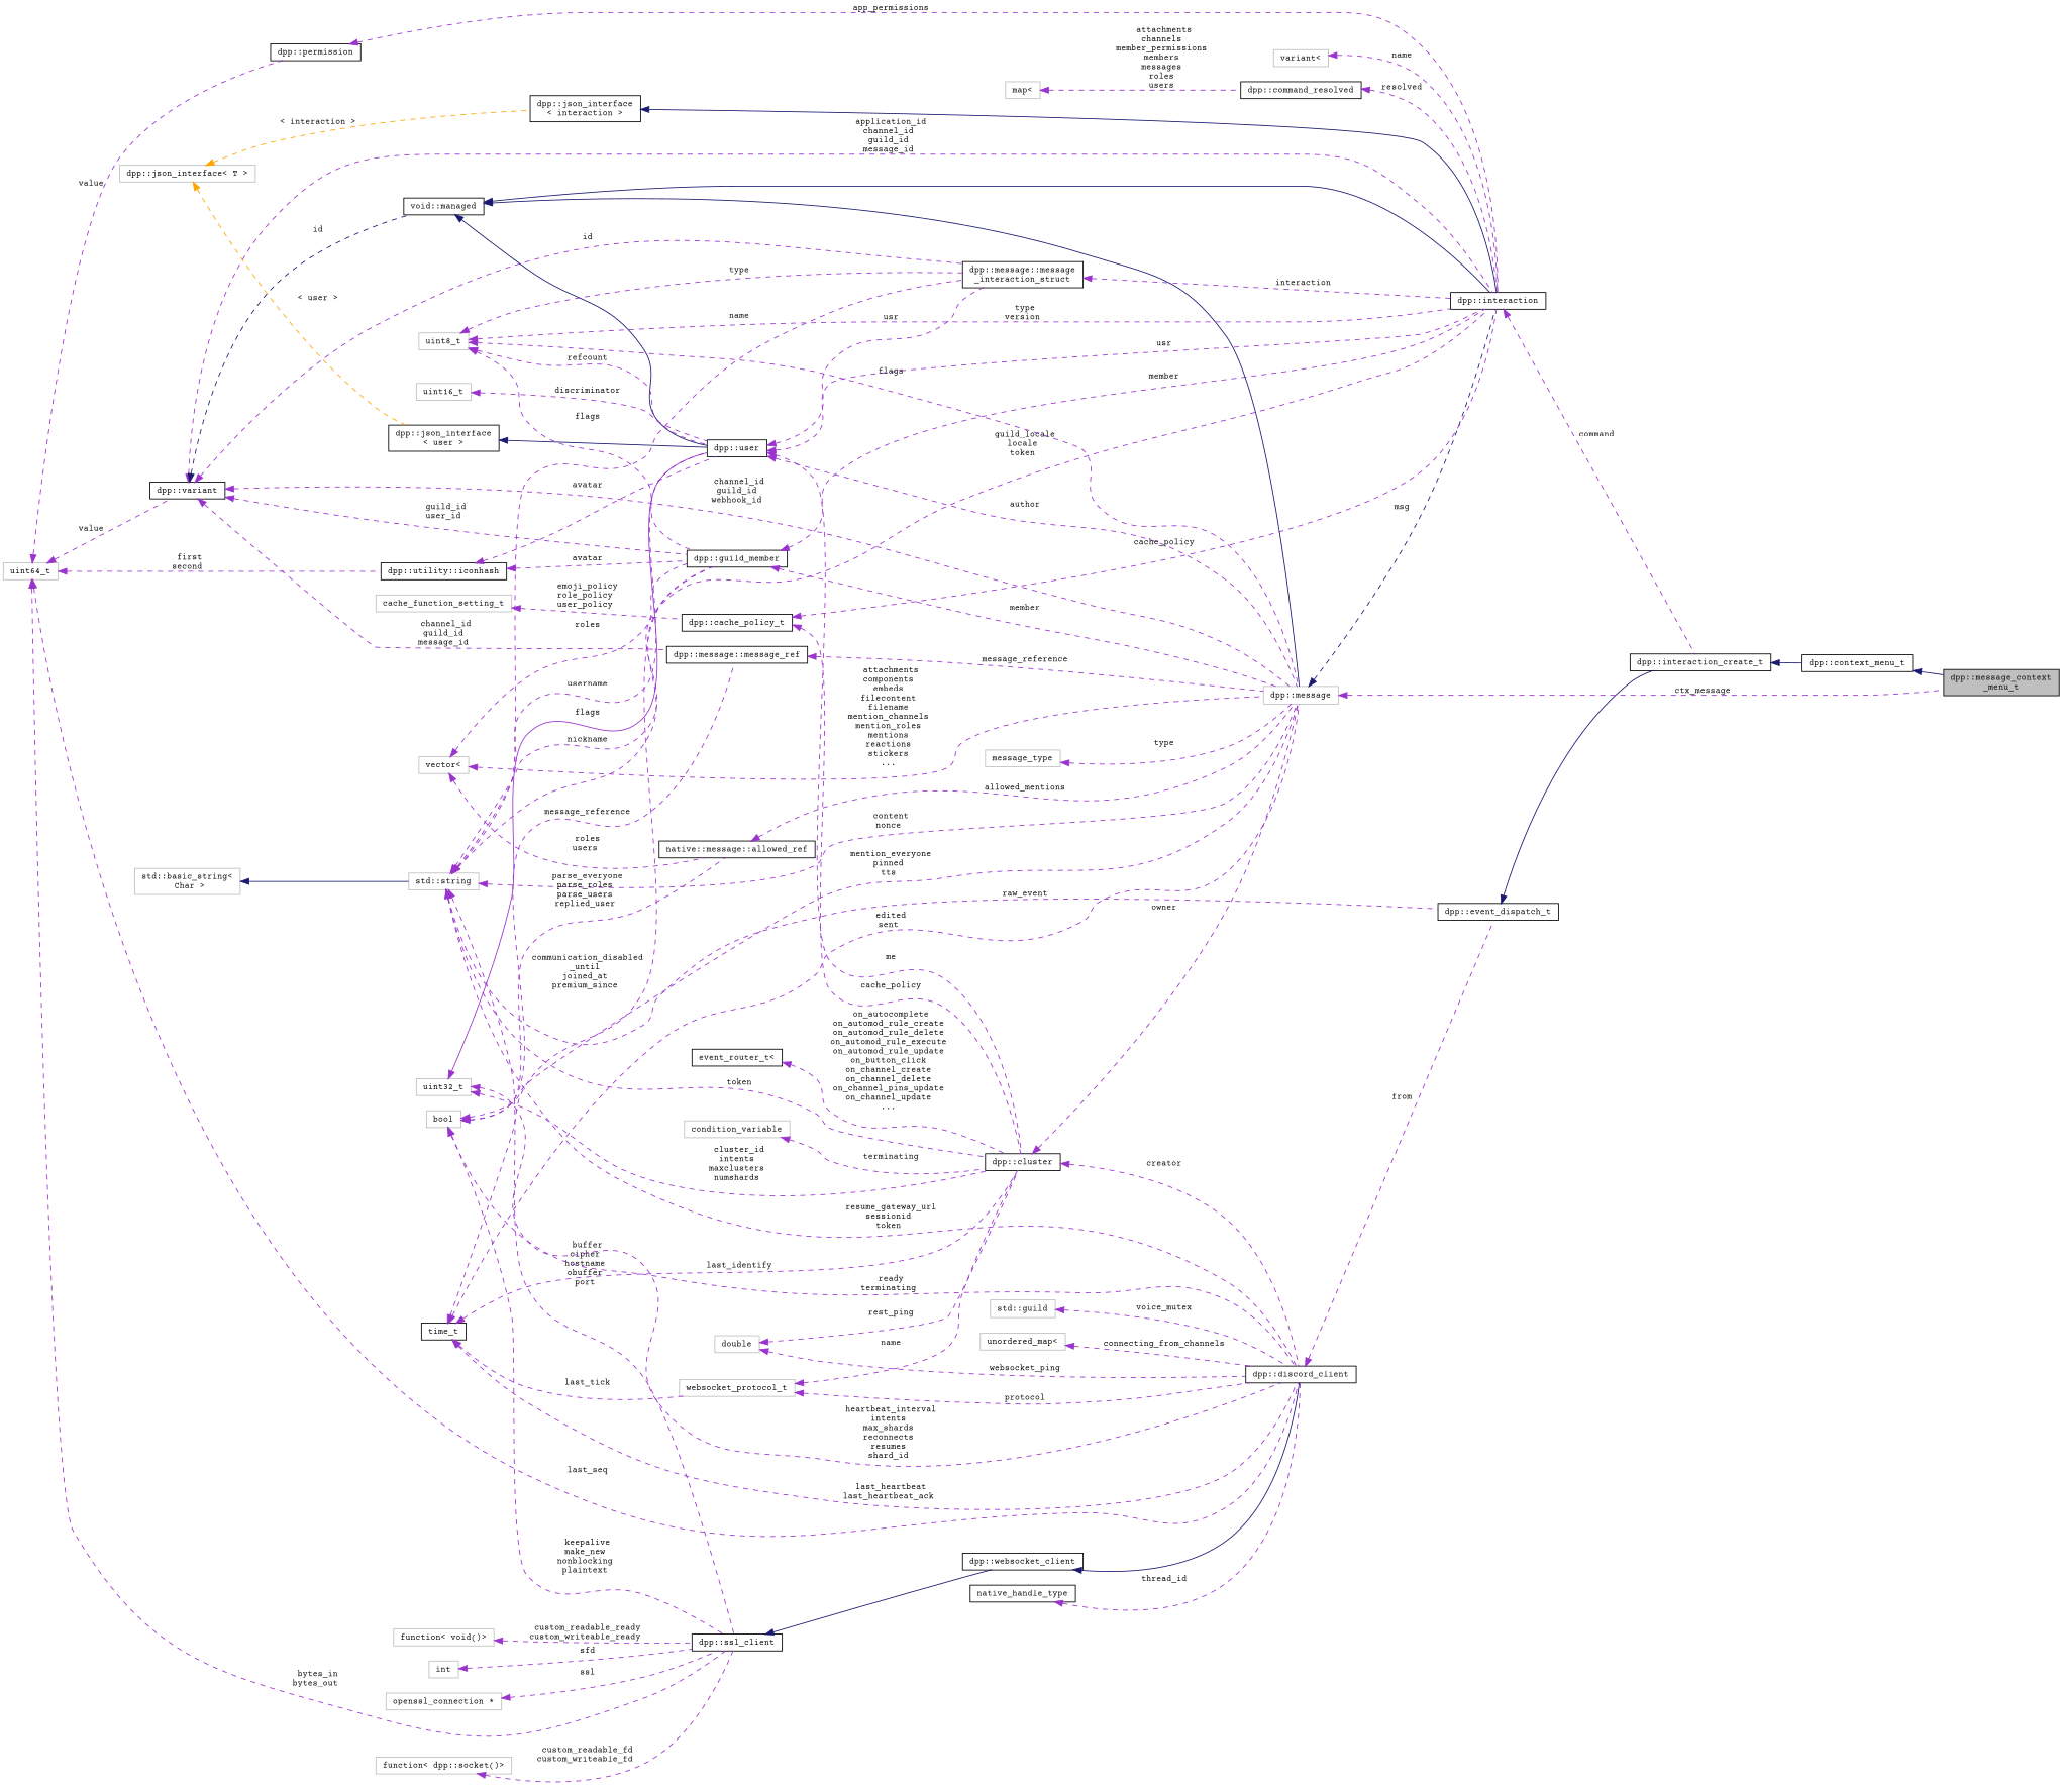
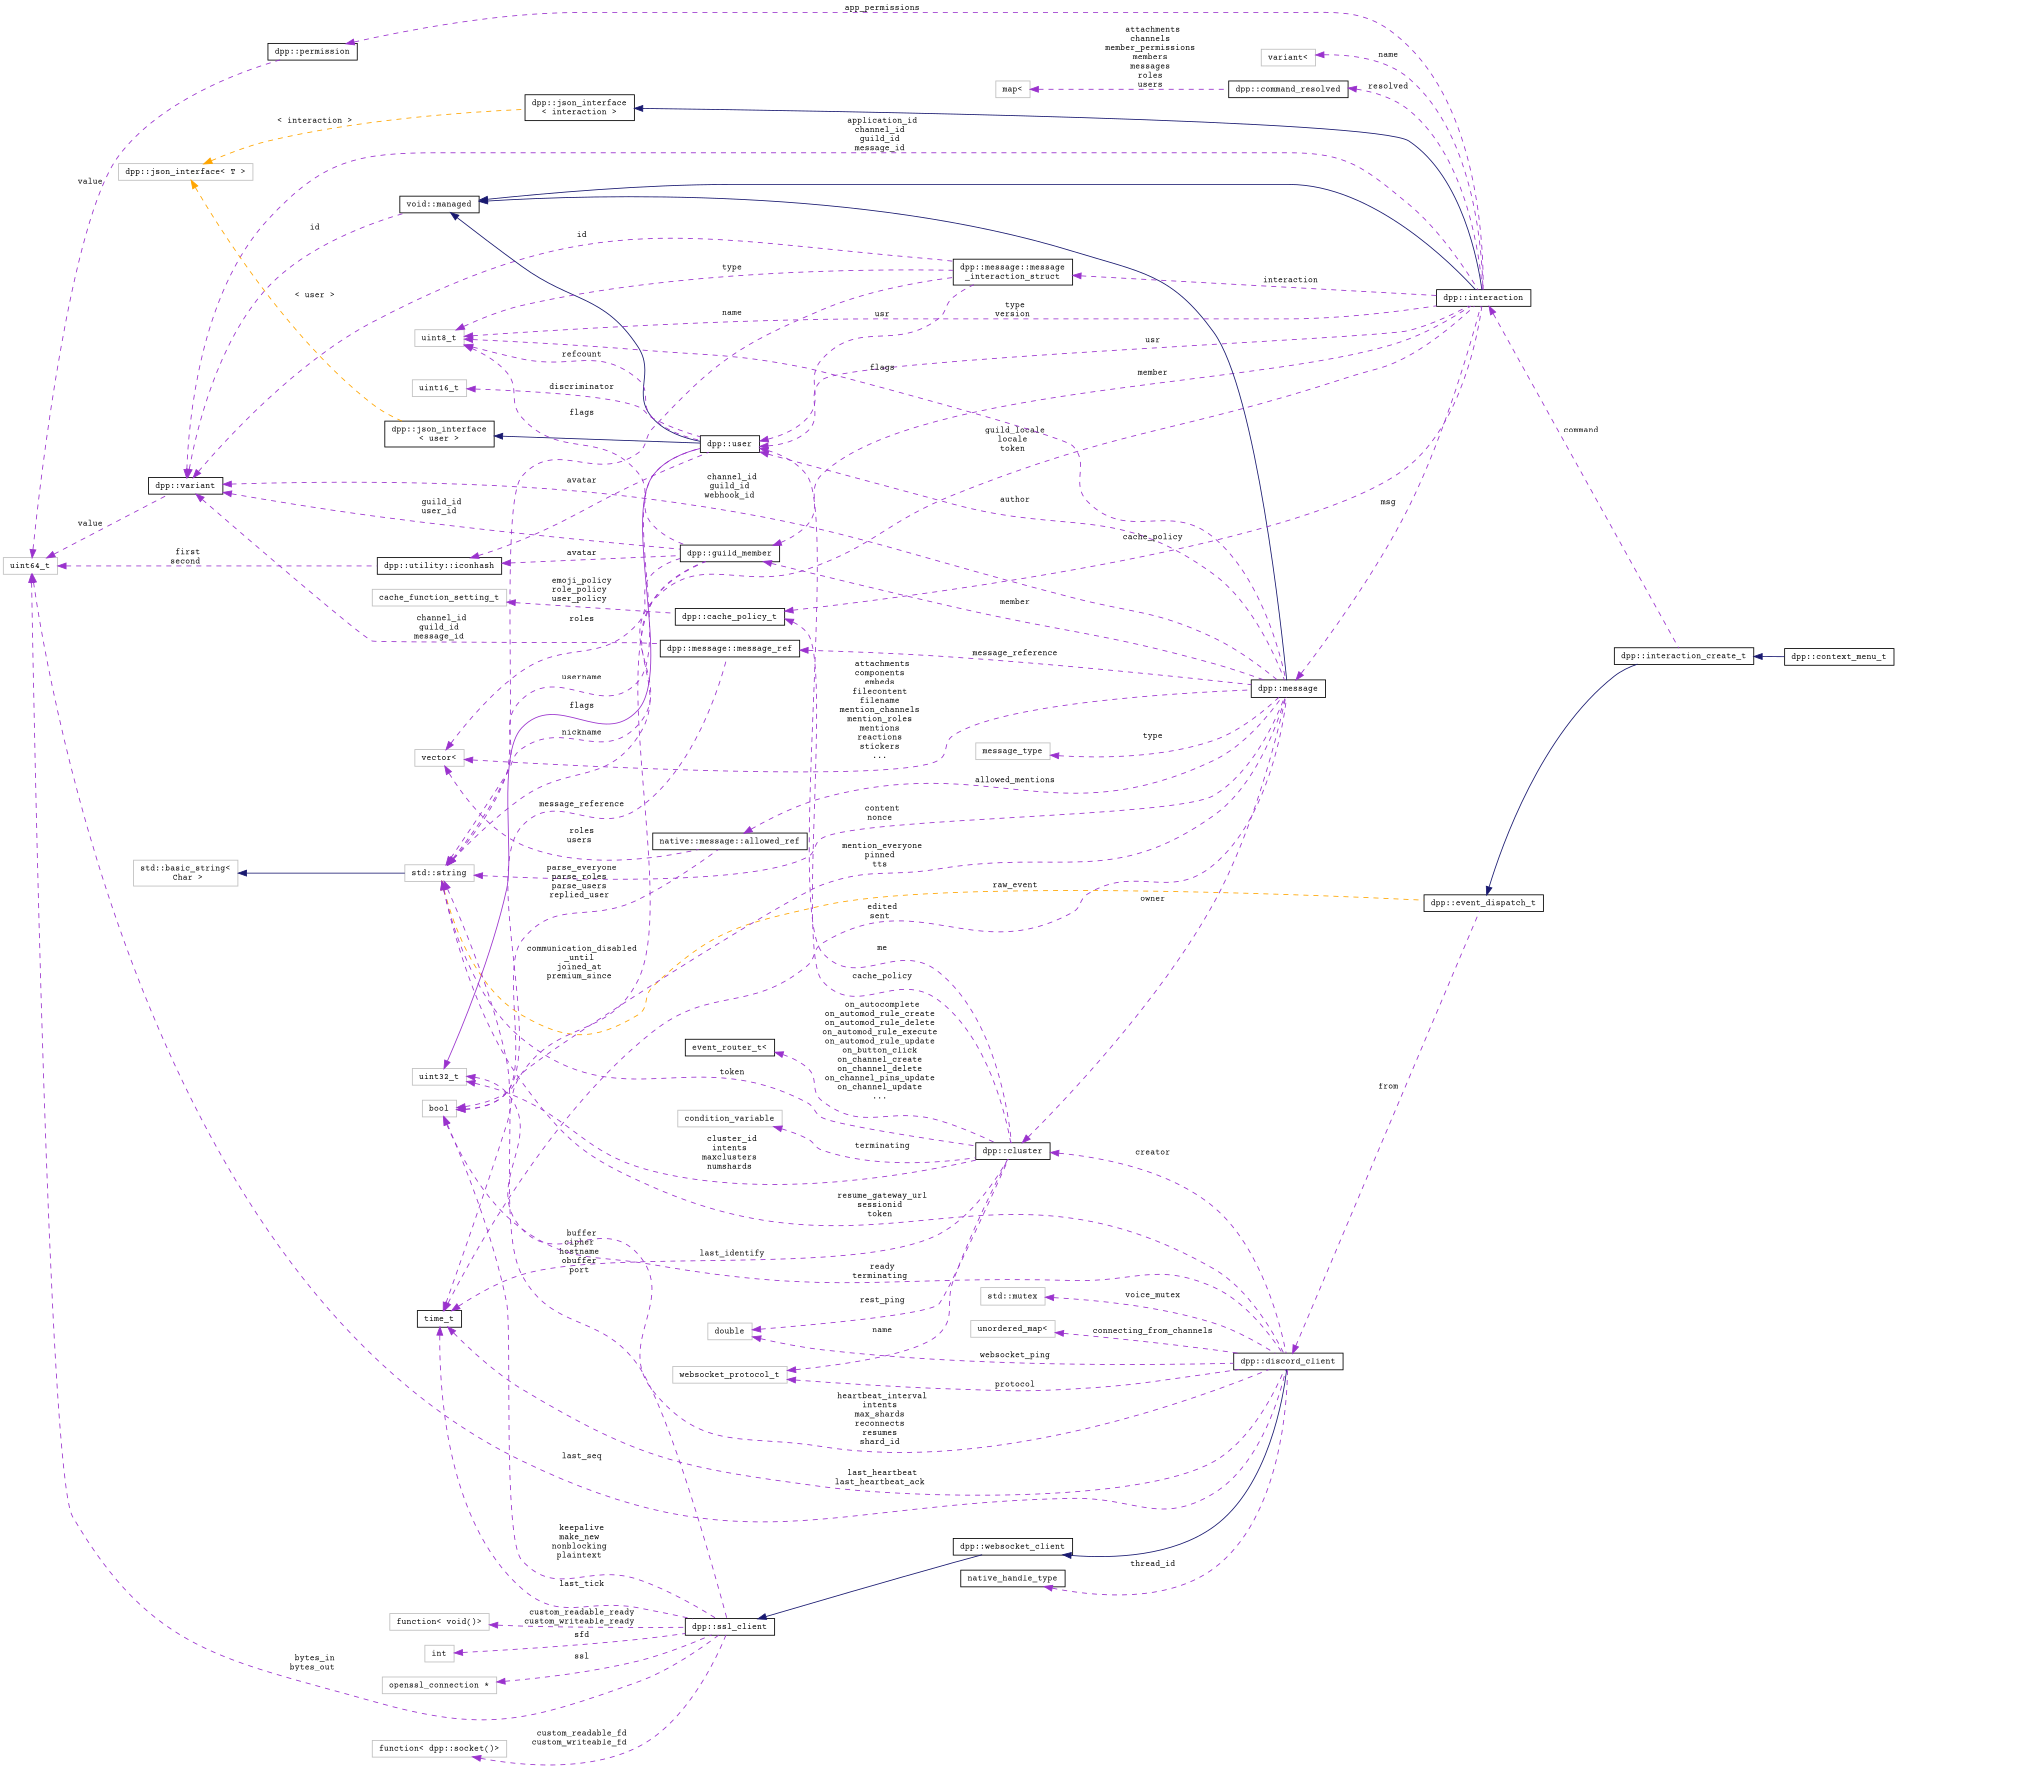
  digraph {
    fontname="Courier Prime"
    rankdir=LR
    node [color=black fontname="Courier Prime" fontsize=10 shape=record]
    edge [color=darkorchid3 dir=back fontname="Courier Prime" fontsize=10 labelfontname=Helvetica labelfontsize=10 style=dashed]
-   n1 [fillcolor=grey75 fontcolor=black height=0.2 label="dpp::message_context\l_menu_t" style=filled width=0.4]
    n2 [height=0.2 label="dpp::context_menu_t" width=0.4]
    n3 [height=0.2 label="dpp::interaction_create_t" width=0.4]
    n4 [height=0.2 label="dpp::event_dispatch_t" width=0.4]
    n5 [color=grey75 height=0.2 label="std::string" width=0.4]
    n6 [height=0.2 label="dpp::discord_client" width=0.4]
    n7 [height=0.2 label="dpp::ssl_client" width=0.4]
    n8 [height=0.2 label="dpp::cluster" width=0.4]
    n9 [height=0.2 label="dpp::user" width=0.4]
    n10 [height=0.2 label="dpp::interaction" width=0.4]
-   n11 [color=grey75 height=0.2 label="dpp::message" width=0.4]
+   n11 [height=0.2 label="dpp::message" width=0.4]
    n12 [height=0.2 label="dpp::guild_member" width=0.4]
    n13 [height=0.2 label="dpp::message::message\l_interaction_struct" width=0.4]
    n14 [height=0.2 label="dpp::websocket_client" width=0.4]
    n15 [color=grey75 height=0.2 label="std::basic_string\<\l Char \>" width=0.4]
    n16 [color=grey75 height=0.2 label=bool width=0.4]
    n17 [height=0.2 label="dpp::message::message_ref" width=0.4]
    n18 [height=0.2 label="native::message::allowed_ref" width=0.4]
    n19 [color=grey75 height=0.2 label=int width=0.4]
    n20 [color=grey75 height=0.2 label="openssl_connection *" width=0.4]
    n21 [height=0.2 label=time_t width=0.4]
    n22 [color=grey75 height=0.2 label=uint64_t width=0.4]
    n23 [height=0.2 label="dpp::variant" width=0.4]
    n24 [height=0.2 label="dpp::utility::iconhash" width=0.4]
    n25 [height=0.2 label="dpp::permission" width=0.4]
    n26 [height=0.2 label="void::managed" width=0.4]
    n27 [color=grey75 height=0.2 label="function\< dpp::socket()\>" width=0.4]
    n28 [color=grey75 height=0.2 label="function\< void()\>" width=0.4]
    n29 [color=grey75 height=0.2 label=uint32_t width=0.4]
    n30 [color=grey75 height=0.2 label=double width=0.4]
    n31 [height=0.2 label="dpp::json_interface\l\< user \>" width=0.4]
    n32 [color=grey75 height=0.2 label="dpp::json_interface\< T \>" width=0.4]
    n33 [height=0.2 label="dpp::json_interface\l\< interaction \>" width=0.4]
    n34 [color=grey75 height=0.2 label=uint16_t width=0.4]
    n35 [color=grey75 height=0.2 label=uint8_t width=0.4]
    n36 [height=0.2 label="dpp::cache_policy_t" width=0.4]
    n37 [color=grey75 height=0.2 label=cache_function_setting_t width=0.4]
    n38 [color=grey75 height=0.2 label=websocket_protocol_t width=0.4]
    n39 [color=grey75 height=0.2 label=condition_variable width=0.4]
    n40 [height=0.2 label="event_router_t\<" width=0.4]
    n41 [height=0.2 label=native_handle_type width=0.4]
-   n42 [color=grey75 height=0.2 label="std::guild" width=0.4]
+   n42 [color=grey75 height=0.2 label="std::mutex" width=0.4]
    n43 [color=grey75 height=0.2 label="unordered_map\<" width=0.4]
    n44 [color=grey75 height=0.2 label="variant\<" width=0.4]
    n45 [color=grey75 height=0.2 label="vector\<" width=0.4]
    n46 [color=grey75 height=0.2 label=message_type width=0.4]
    n47 [height=0.2 label="dpp::command_resolved" width=0.4]
    n48 [color=grey75 height=0.2 label="map\<" width=0.4]
-   n2 -> n1 [color=midnightblue style=solid]
    n3 -> n2 [color=midnightblue style=solid]
    n4 -> n3 [color=midnightblue style=solid]
-   n5 -> n4 [label=" raw_event"]
+   n5 -> n4 [color=orange label=" raw_event"]
    n5 -> n6 [label=" resume_gateway_url\nsessionid\ntoken"]
    n5 -> n7 [label=" buffer\ncipher\nhostname\nobuffer\nport"]
    n5 -> n8 [label=" token"]
    n5 -> n9 [label=" username"]
    n5 -> n10 [label=" guild_locale\nlocale\ntoken"]
    n5 -> n11 [label=" content\nnonce"]
    n5 -> n12 [label=" nickname"]
    n5 -> n13 [label=" name"]
    n6 -> n4 [label=" from"]
    n7 -> n14 [color=midnightblue style=solid]
    n8 -> n6 [label=" creator"]
    n8 -> n11 [label=" owner"]
    n9 -> n8 [label=" me"]
    n9 -> n10 [label=" usr"]
    n9 -> n11 [label=" author"]
    n9 -> n13 [label=" usr"]
    n10 -> n3 [label=" command"]
-   n11 -> n1 [label=" ctx_message"]
-   n11 -> n10 [color=midnightblue label=" msg"]
+   n11 -> n10 [label=" msg"]
    n12 -> n10 [label=" member"]
    n12 -> n11 [label=" member"]
    n13 -> n10 [label=" interaction"]
    n14 -> n6 [color=midnightblue style=solid]
    n15 -> n5 [color=midnightblue style=solid]
    n16 -> n6 [label=" ready\nterminating"]
    n16 -> n7 [label=" keepalive\nmake_new\nnonblocking\nplaintext"]
    n16 -> n11 [label=" mention_everyone\npinned\ntts"]
    n16 -> n17 [label=" message_reference"]
    n16 -> n18 [label=" parse_everyone\nparse_roles\nparse_users\nreplied_user"]
    n17 -> n11 [label=" message_reference"]
    n18 -> n11 [label=" allowed_mentions"]
    n19 -> n7 [label=" sfd"]
    n20 -> n7 [label=" ssl"]
    n21 -> n6 [label=" last_heartbeat\nlast_heartbeat_ack"]
-   n21 -> n38 [label=" last_tick"]
+   n21 -> n7 [label=" last_tick"]
    n21 -> n8 [label=" last_identify"]
    n21 -> n11 [label=" edited\nsent"]
    n21 -> n12 [label=" communication_disabled\l_until\njoined_at\npremium_since"]
    n22 -> n6 [label=" last_seq"]
    n22 -> n7 [label=" bytes_in\nbytes_out"]
    n22 -> n23 [label=" value"]
    n22 -> n24 [label=" first\nsecond"]
    n22 -> n25 [label=" value"]
    n23 -> n10 [label=" application_id\nchannel_id\nguild_id\nmessage_id"]
    n23 -> n11 [label=" channel_id\nguild_id\nwebhook_id"]
    n23 -> n12 [label=" guild_id\nuser_id"]
    n23 -> n13 [label=" id"]
    n23 -> n17 [label=" channel_id\nguild_id\nmessage_id"]
-   n23 -> n26 [color=midnightblue label=" id"]
+   n23 -> n26 [label=" id"]
    n24 -> n9 [label=" avatar"]
    n24 -> n12 [label=" avatar"]
    n25 -> n10 [label=" app_permissions"]
    n26 -> n9 [color=midnightblue style=solid]
    n26 -> n10 [color=midnightblue style=solid]
    n26 -> n11 [color=midnightblue style=solid]
    n27 -> n7 [label=" custom_readable_fd\ncustom_writeable_fd"]
    n28 -> n7 [label=" custom_readable_ready\ncustom_writeable_ready"]
    n29 -> n6 [label=" heartbeat_interval\nintents\nmax_shards\nreconnects\nresumes\nshard_id"]
    n29 -> n8 [label=" cluster_id\nintents\nmaxclusters\nnumshards"]
    n29 -> n9 [label=" flags" style=solid]
    n30 -> n6 [label=" websocket_ping"]
    n30 -> n8 [label=" rest_ping"]
    n31 -> n9 [color=midnightblue style=solid]
    n32 -> n31 [color=orange label=" \< user \>"]
    n32 -> n33 [color=orange label=" \< interaction \>"]
    n33 -> n10 [color=midnightblue style=solid]
    n34 -> n9 [label=" discriminator"]
    n35 -> n9 [label=" refcount"]
    n35 -> n10 [label=" type\nversion"]
    n35 -> n11 [label=" flags"]
    n35 -> n12 [label=" flags"]
    n35 -> n13 [label=" type"]
    n36 -> n8 [label=" cache_policy"]
    n36 -> n10 [label=" cache_policy"]
    n37 -> n36 [label=" emoji_policy\nrole_policy\nuser_policy"]
    n38 -> n6 [label=" protocol"]
    n38 -> n8 [label=" name"]
    n39 -> n8 [label=" terminating"]
    n40 -> n8 [label=" on_autocomplete\non_automod_rule_create\non_automod_rule_delete\non_automod_rule_execute\non_automod_rule_update\non_button_click\non_channel_create\non_channel_delete\non_channel_pins_update\non_channel_update\n..."]
    n41 -> n6 [label=" thread_id"]
    n42 -> n6 [label=" voice_mutex"]
    n43 -> n6 [label=" connecting_from_channels"]
    n44 -> n10 [label=" name"]
    n45 -> n11 [label=" attachments\ncomponents\nembeds\nfilecontent\nfilename\nmention_channels\nmention_roles\nmentions\nreactions\nstickers\n..."]
    n45 -> n12 [label=" roles"]
    n45 -> n18 [label=" roles\nusers"]
    n46 -> n11 [label=" type"]
    n47 -> n10 [label=" resolved"]
    n48 -> n47 [label=" attachments\nchannels\nmember_permissions\nmembers\nmessages\nroles\nusers"]
  }
